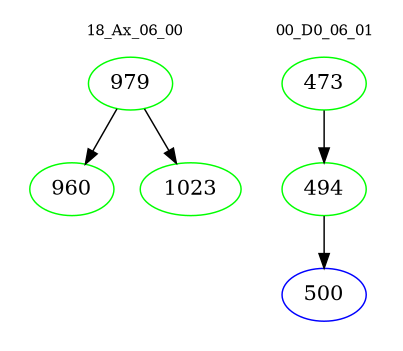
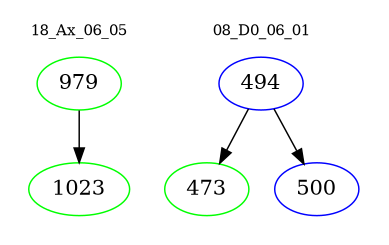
  digraph {
    node [color=green]
    edge [color=black]
    n1 [label=979]
-   n2 [label=960]
    n3 [label=1023]
-   n4 [label=494]
+   n4 [color=blue label=494]
    n5 [label=473]
    n6 [color=blue label=500]
    subgraph cluster_1 {
      color=white
      fontsize=10
-     label="18_Ax_06_00"
+     label="18_Ax_06_05"
      n1
-     n2
      n3
    }
    subgraph cluster_2 {
      color=white
      fontsize=10
-     label="00_D0_06_01"
+     label="08_D0_06_01"
      n4
      n5
      n6
    }
-   n1 -> n2
    n1 -> n3
-   n5 -> n4
+   n4 -> n5
    n4 -> n6
  }
